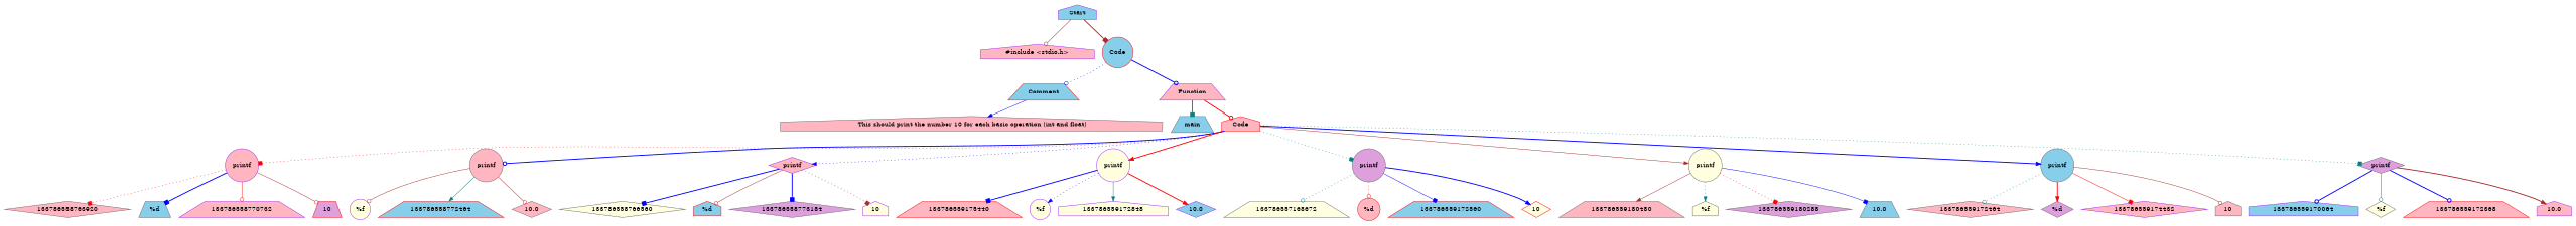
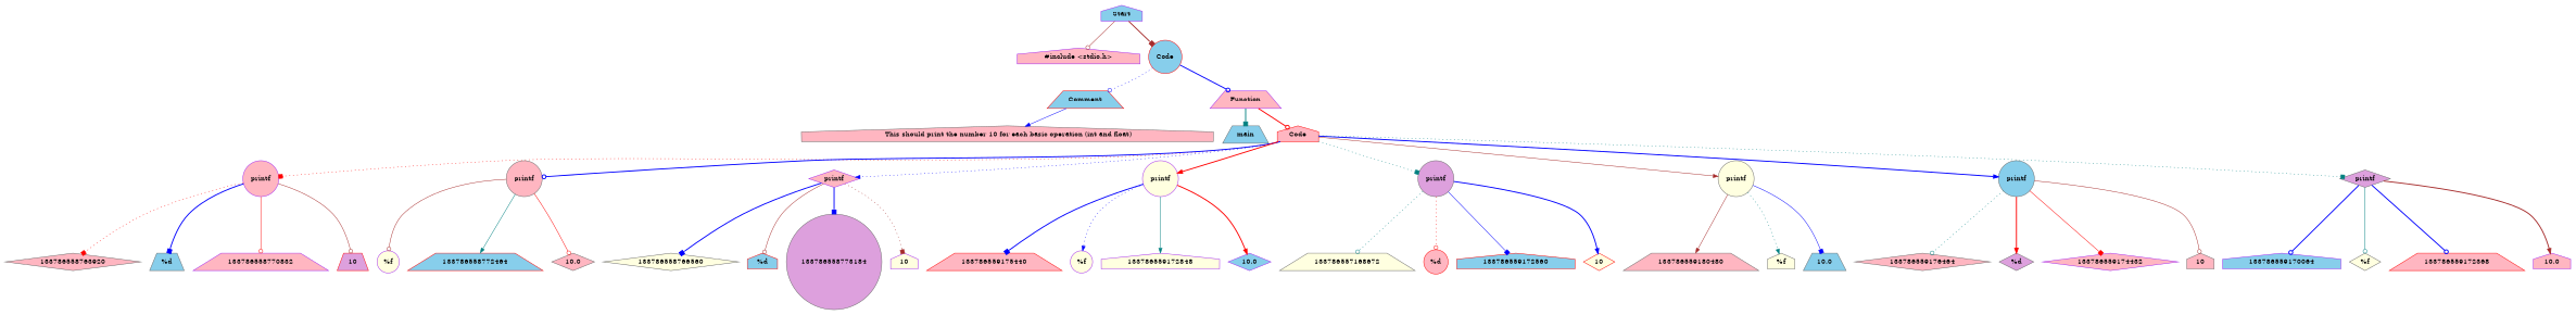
  digraph {
    node [color=gray40 fillcolor=lightpink shape=house style=filled]
    edge [arrowhead=odot color=blue style=bold]
    n1 [color=purple fillcolor=skyblue label=Start]
    n2 [color=purple label="#include <stdio.h>"]
    n3 [color=red fillcolor=skyblue label=Code shape=circle]
    n4 [color=red fillcolor=skyblue label=Comment shape=trapezium]
    n5 [color=purple label=Function shape=trapezium]
    n6 [label=" This should print the number 10 for each basic operation (int and float)"]
    n7 [fillcolor=skyblue label=main shape=trapezium]
    n8 [color=red label=Code]
    n9 [color=purple label=printf shape=circle]
    n10 [label=printf shape=circle]
    n11 [color=purple label=printf shape=diamond]
    n12 [color=purple fillcolor=lightyellow label=printf shape=circle]
    n13 [fillcolor=plum label=printf shape=circle]
    n14 [fillcolor=lightyellow label=printf shape=circle]
    n15 [fillcolor=skyblue label=printf shape=circle]
    n16 [fillcolor=plum label=printf shape=diamond]
    133786558763920 [shape=diamond]
    n18 [fillcolor=skyblue label="%d" shape=trapezium]
-   133786558770832 [color=purple shape=trapezium label=133786558770732]
+   133786558770832 [color=purple shape=trapezium]
    n20 [color=red fillcolor=plum label=10 shape=trapezium]
    n21 [color=purple fillcolor=lightyellow label="%f" shape=circle]
    133786558772464 [color=red fillcolor=skyblue shape=trapezium]
    n23 [label=10.0 shape=diamond]
    133786558766560 [fillcolor=lightyellow shape=diamond]
    n25 [color=red fillcolor=skyblue label="%d"]
-   133786558773184 [fillcolor=plum shape=diamond]
+   133786558773184 [fillcolor=plum shape=circle]
    n27 [color=purple fillcolor=lightyellow label=10]
    133786559175440 [color=red shape=trapezium]
    n29 [color=purple fillcolor=lightyellow label="%f" shape=circle]
    133786559172848 [color=purple fillcolor=lightyellow]
    n31 [color=purple fillcolor=skyblue label=10.0 shape=diamond]
    n32 [fillcolor=lightyellow label=133786557168672 shape=trapezium]
    n33 [color=red label="%d" shape=circle]
-   133786559172560 [color=red fillcolor=skyblue shape=trapezium]
+   133786559172560 [color=red fillcolor=skyblue]
    n35 [color=red fillcolor=lightyellow label=10 shape=diamond]
    133786559180480 [shape=trapezium]
    n37 [fillcolor=lightyellow label="%f"]
-   133786559180288 [fillcolor=plum shape=diamond]
    n39 [fillcolor=skyblue label=10.0 shape=trapezium]
-   133786559172464 [shape=diamond]
+   133786559172464 [shape=diamond label=133786559176464]
    n41 [fillcolor=plum label="%d" shape=diamond]
    133786559174432 [color=purple shape=diamond]
    n43 [label=10]
    133786559170064 [color=purple fillcolor=skyblue]
    n45 [fillcolor=lightyellow label="%f" shape=diamond]
    133786559172368 [color=red shape=trapezium]
    n47 [color=purple label=10.0]
    n1 -> n2 [color=brown style=solid]
    n1 -> n3 [arrowhead=box color=brown]
    n3 -> n4 [style=dotted]
    n3 -> n5
    n4 -> n6 [arrowhead=normal style=solid]
    n5 -> n7 [arrowhead=box color=teal]
    n5 -> n8 [color=red]
    n8 -> n9 [arrowhead=box color=red style=dotted]
    n8 -> n10
    n8 -> n11 [arrowhead=normal style=dotted]
    n8 -> n12 [arrowhead=normal color=red]
    n8 -> n13 [arrowhead=box color=teal style=dotted]
    n8 -> n14 [arrowhead=normal color=brown style=solid]
    n8 -> n15 [arrowhead=normal]
    n8 -> n16 [arrowhead=box color=teal style=dotted]
    n9 -> 133786558763920 [arrowhead=box color=red style=dotted]
    n9 -> n18 [arrowhead=box]
    n9 -> 133786558770832 [color=red style=solid]
    n9 -> n20 [color=brown style=solid]
    n10 -> n21 [color=brown style=solid]
    n10 -> 133786558772464 [arrowhead=normal color=teal style=solid]
    n10 -> n23 [color=red style=solid]
    n11 -> 133786558766560 [arrowhead=box]
    n11 -> n25 [color=brown style=solid]
    n11 -> 133786558773184 [arrowhead=box]
    n11 -> n27 [arrowhead=box color=brown style=dotted]
    n12 -> 133786559175440 [arrowhead=box]
    n12 -> n29 [arrowhead=normal style=dotted]
    n12 -> 133786559172848 [arrowhead=normal color=teal style=solid]
    n12 -> n31 [arrowhead=normal color=red]
    n13 -> n32 [color=teal style=dotted]
    n13 -> n33 [color=red style=dotted]
    n13 -> 133786559172560 [arrowhead=box style=solid]
    n13 -> n35 [arrowhead=normal]
    n14 -> 133786559180480 [arrowhead=normal color=brown style=solid]
    n14 -> n37 [arrowhead=normal color=teal style=dotted]
-   n14 -> 133786559180288 [arrowhead=box color=red style=dotted]
    n14 -> n39 [arrowhead=box style=solid]
    n15 -> 133786559172464 [color=teal style=dotted]
    n15 -> n41 [arrowhead=normal color=red]
    n15 -> 133786559174432 [arrowhead=box color=red style=solid]
    n15 -> n43 [color=brown style=solid]
    n16 -> 133786559170064
    n16 -> n45 [color=teal style=solid]
    n16 -> 133786559172368
    n16 -> n47 [arrowhead=normal color=brown]
  }
